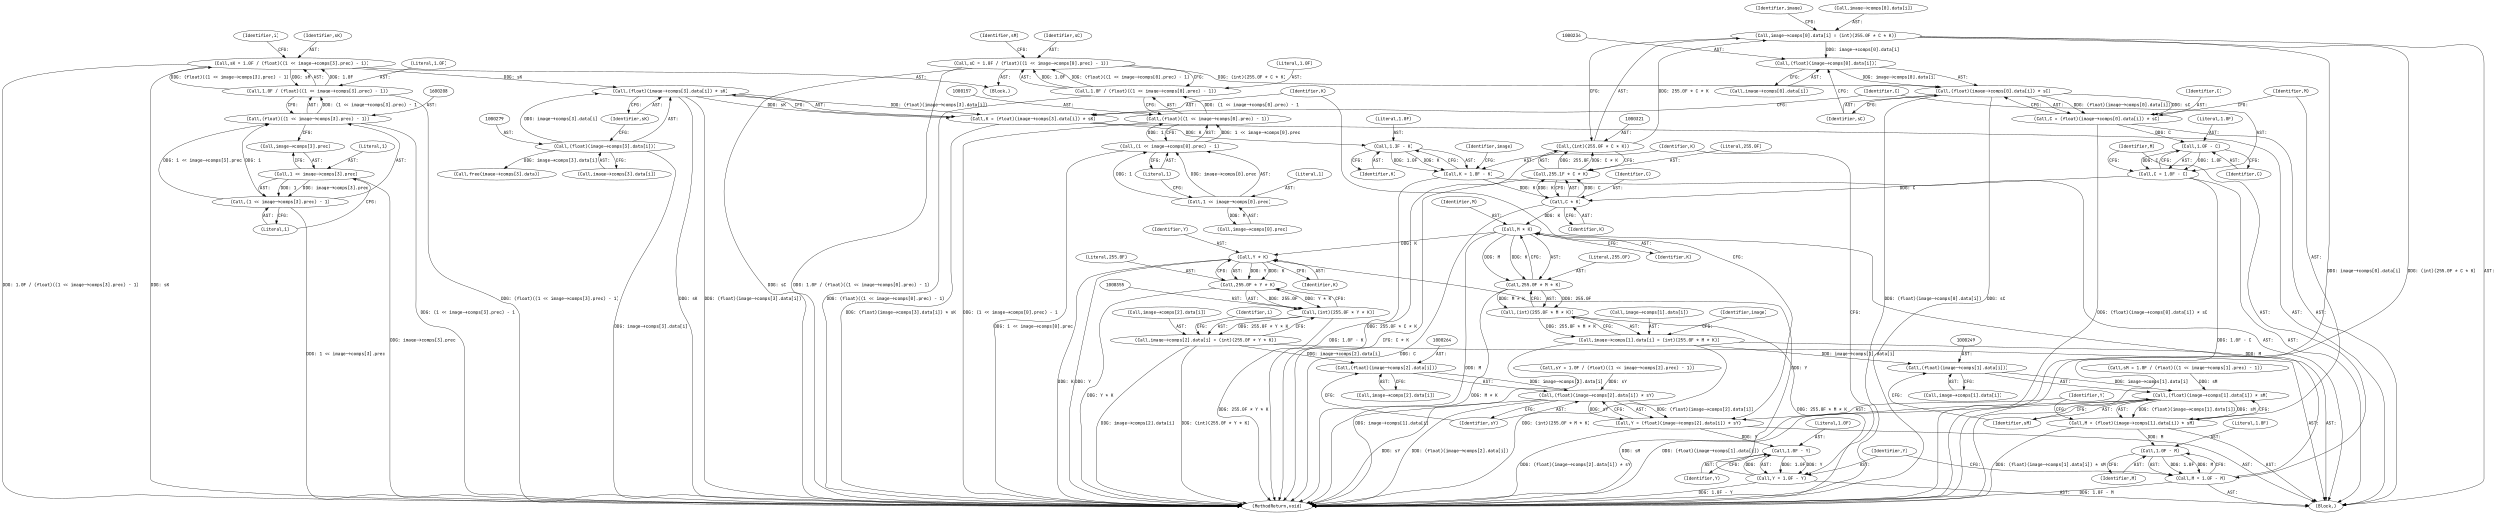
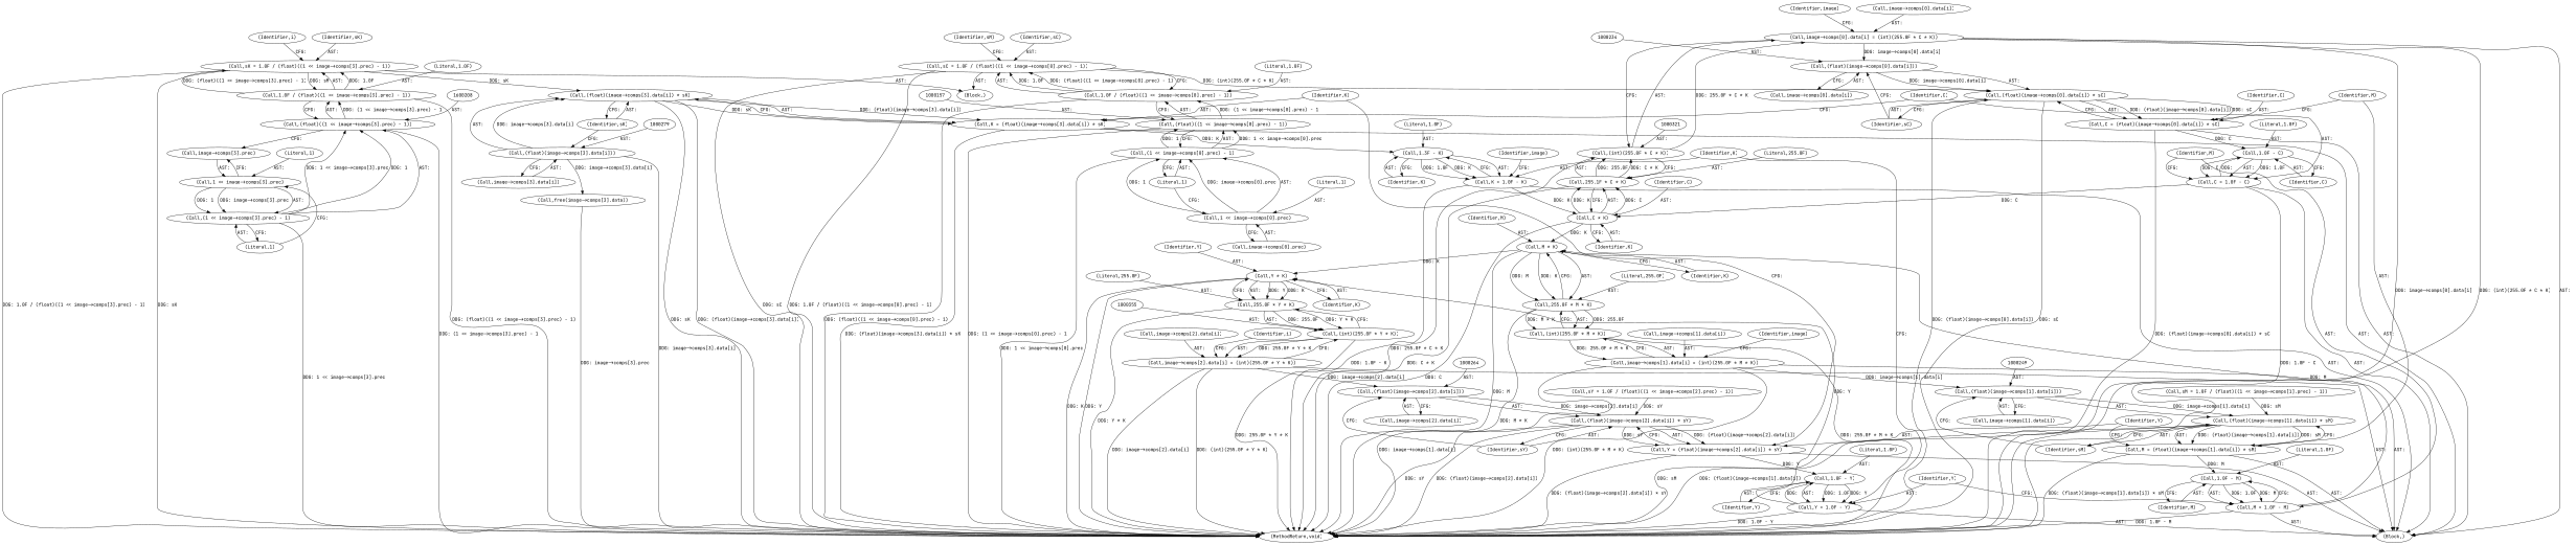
  digraph {
    fontname="JetBrains Mono"
    node [fontname="JetBrains Mono"]
    edge [fontname="JetBrains Mono"]
    n1 [label="(Call,image->comps[0].data[i] = (int)(255.0F * C * K))"]
    n2 [label="(Call,(int)(255.0F * C * K))"]
    n3 [label="(Call,(float)(image->comps[0].data[i]))"]
    n4 [label="(Block,)"]
    n5 [label="(MethodReturn,void)"]
    n6 [label="(Call,255.1F * C * K)"]
    n7 [label="(Call,(float)(image->comps[0].data[i]) * sC)"]
    n8 [label="(Call,image->comps[0].data[i])"]
    n9 [label="(Call,C * K)"]
    n10 [label="(Call,M * K)"]
    n11 [label="(Identifier,K)"]
    n12 [label="(Call,255.0F * M * K)"]
    n13 [label="(Call,Y * K)"]
    n14 [label="(Identifier,K)"]
    n15 [label="(Call,C = 1.0F - C)"]
    n16 [label="(Call,1.0F - C)"]
    n17 [label="(Identifier,C)"]
    n18 [label="(Call,C = (float)(image->comps[0].data[i]) * sC)"]
    n19 [label="(Identifier,sC)"]
    n20 [label="(Call,sC = 1.0F / (float)((1 << image->comps[0].prec) - 1))"]
    n21 [label="(Call,1.0F / (float)((1 << image->comps[0].prec) - 1))"]
    n22 [label="(Block,)"]
    n23 [label="(Call,(float)((1 << image->comps[0].prec) - 1))"]
    n24 [label="(Call,(1 << image->comps[0].prec) - 1)"]
    n25 [label="(Literal,1)"]
    n26 [label="(Call,1 << image->comps[0].prec)"]
    n27 [label="(Call,image->comps[0].prec)"]
    n28 [label="(Call,K = 1.0F - K)"]
    n29 [label="(Call,1.3F - K)"]
    n30 [label="(Identifier,K)"]
    n31 [label="(Call,K = (float)(image->comps[3].data[i]) * sK)"]
    n32 [label="(Call,(float)(image->comps[3].data[i]) * sK)"]
    n33 [label="(Identifier,sK)"]
    n34 [label="(Call,(float)(image->comps[3].data[i]))"]
    n35 [label="(Call,free(image->comps[3].data))"]
    n36 [label="(Call,image->comps[3].data[i])"]
    n37 [label="(Call,sK = 1.0F / (float)((1 << image->comps[3].prec) - 1))"]
    n38 [label="(Call,1.0F / (float)((1 << image->comps[3].prec) - 1))"]
    n39 [label="(Call,(float)((1 << image->comps[3].prec) - 1))"]
    n40 [label="(Call,image->comps[3].prec)"]
    n41 [label="(Call,(1 << image->comps[3].prec) - 1)"]
    n42 [label="(Literal,1)"]
    n43 [label="(Call,1 << image->comps[3].prec)"]
    n44 [label="(Call,(int)(255.0F * M * K))"]
    n45 [label="(Call,255.0F * Y * K)"]
    n46 [label="(Identifier,K)"]
    n47 [label="(Call,image->comps[1].data[i] = (int)(255.0F * M * K))"]
    n48 [label="(Call,(float)(image->comps[1].data[i]))"]
    n49 [label="(Call,(float)(image->comps[1].data[i]) * sM)"]
    n50 [label="(Call,image->comps[1].data[i])"]
    n51 [label="(Call,M = (float)(image->comps[1].data[i]) * sM)"]
    n52 [label="(Identifier,sM)"]
    n53 [label="(Call,1.0F - M)"]
    n54 [label="(Call,M = 1.0F - M)"]
    n55 [label="(Identifier,M)"]
    n56 [label="(Call,(int)(255.0F * Y * K))"]
    n57 [label="(Call,image->comps[2].data[i] = (int)(255.0F * Y * K))"]
    n58 [label="(Call,(float)(image->comps[2].data[i]))"]
    n59 [label="(Call,(float)(image->comps[2].data[i]) * sY)"]
    n60 [label="(Call,image->comps[2].data[i])"]
    n61 [label="(Call,Y = (float)(image->comps[2].data[i]) * sY)"]
    n62 [label="(Identifier,sY)"]
    n63 [label="(Call,1.0F - Y)"]
    n64 [label="(Call,Y = 1.0F - Y)"]
    n65 [label="(Identifier,Y)"]
    n66 [label="(Identifier,sK)"]
    n67 [label="(Identifier,Y)"]
    n68 [label="(Literal,255.0F)"]
    n69 [label="(Identifier,Y)"]
    n70 [label="(Identifier,image)"]
    n71 [label="(Literal,1.0F)"]
    n72 [label="(Identifier,C)"]
    n73 [label="(Literal,1.0F)"]
    n74 [label="(Identifier,M)"]
    n75 [label="(Identifier,i)"]
    n76 [label="(Identifier,Y)"]
    n77 [label="(Call,image->comps[2].data[i])"]
    n78 [label="(Literal,255.0F)"]
    n79 [label="(Identifier,K)"]
    n80 [label="(Identifier,i)"]
    n81 [label="(Identifier,sC)"]
    n82 [label="(Literal,1.0F)"]
    n83 [label="(Call,sM = 1.0F / (float)((1 << image->comps[1].prec) - 1))"]
    n84 [label="(Identifier,C)"]
    n85 [label="(Call,sY = 1.0F / (float)((1 << image->comps[2].prec) - 1))"]
    n86 [label="(Identifier,M)"]
    n87 [label="(Literal,1.0F)"]
    n88 [label="(Identifier,image)"]
    n89 [label="(Literal,1)"]
    n90 [label="(Identifier,sM)"]
    n91 [label="(Identifier,image)"]
    n92 [label="(Literal,1.0F)"]
    n93 [label="(Identifier,K)"]
    n94 [label="(Identifier,M)"]
    n95 [label="(Call,image->comps[0].data[i])"]
    n96 [label="(Call,image->comps[1].data[i])"]
    n97 [label="(Identifier,C)"]
    n98 [label="(Literal,1.0F)"]
    n99 [label="(Literal,255.0F)"]
    n100 [label="(Literal,1)"]
    1000321
    1000234
    1000157
    1000279
    n105 [label=1600208]
    1000249
    1000355
    1000264
    n1 -> n2 [label="CFG: "]
    n1 -> n3 [label="DDG: image->comps[0].data[i]"]
    n1 -> n4 [label="AST: "]
    n1 -> n5 [label="DDG: image->comps[0].data[i]"]
    n1 -> n5 [label="DDG: (int)(255.0F * C * K)"]
    n2 -> n1 [label="AST: "]
    n2 -> n1 [label="DDG: 255.0F * C * K"]
    n2 -> n5 [label="DDG: 255.0F * C * K"]
    n2 -> n6 [label="CFG: "]
    n3 -> n7 [label="AST: "]
    n3 -> n7 [label="DDG: image->comps[0].data[i]"]
    n3 -> n8 [label="CFG: "]
    n6 -> n2 [label="AST: "]
    n6 -> n2 [label="DDG: 255.0F"]
    n6 -> n2 [label="DDG: C * K"]
-   n6 -> n5 [label="CFG: C * K"]
+   n6 -> n5 [label="DDG: C * K"]
    n6 -> n9 [label="CFG: "]
    n7 -> n5 [label="DDG: (float)(image->comps[0].data[i])"]
    n7 -> n5 [label="DDG: sC"]
    n7 -> n18 [label="AST: "]
    n7 -> n18 [label="DDG: (float)(image->comps[0].data[i])"]
    n7 -> n18 [label="DDG: sC"]
    n7 -> n19 [label="CFG: "]
    n8 -> n3 [label="AST: "]
    n9 -> n5 [label="DDG: C"]
    n9 -> n6 [label="AST: "]
    n9 -> n6 [label="DDG: C"]
    n9 -> n6 [label="DDG: K"]
    n9 -> n10 [label="DDG: K"]
    n9 -> n11 [label="CFG: "]
    n10 -> n5 [label="DDG: M"]
    n10 -> n12 [label="AST: "]
    n10 -> n12 [label="DDG: M"]
    n10 -> n12 [label="DDG: K"]
    n10 -> n13 [label="DDG: K"]
    n10 -> n14 [label="CFG: "]
    n11 -> n9 [label="AST: "]
    n12 -> n5 [label="DDG: M * K"]
    n12 -> n10 [label="CFG: "]
    n12 -> n44 [label="AST: "]
    n12 -> n44 [label="DDG: 255.0F"]
    n12 -> n44 [label="DDG: M * K"]
    n13 -> n5 [label="DDG: K"]
    n13 -> n5 [label="DDG: Y"]
    n13 -> n45 [label="AST: "]
    n13 -> n45 [label="DDG: Y"]
    n13 -> n45 [label="DDG: K"]
    n13 -> n46 [label="CFG: "]
    n14 -> n10 [label="AST: "]
    n15 -> n4 [label="AST: "]
    n15 -> n5 [label="DDG: 1.0F - C"]
    n15 -> n9 [label="DDG: C"]
-   n15 -> n16 [label="CFG: "]
+   n15 -> n16 [label="DDG: "]
    n16 -> n15 [label="AST: "]
    n16 -> n15 [label="DDG: 1.0F"]
    n16 -> n15 [label="DDG: C"]
    n16 -> n17 [label="CFG: "]
    n17 -> n16 [label="AST: "]
    n18 -> n4 [label="AST: "]
    n18 -> n5 [label="DDG: (float)(image->comps[0].data[i]) * sC"]
    n18 -> n7 [label="CFG: "]
    n18 -> n16 [label="DDG: C"]
    n19 -> n3 [label="CFG: "]
    n19 -> n7 [label="AST: "]
    n20 -> n5 [label="DDG: sC"]
    n20 -> n5 [label="DDG: 1.0F / (float)((1 << image->comps[0].prec) - 1)"]
    n20 -> n7 [label="DDG: (int)(255.0F * C * K)"]
    n20 -> n21 [label="CFG: "]
    n20 -> n22 [label="AST: "]
    n21 -> n5 [label="DDG: (float)((1 << image->comps[0].prec) - 1)"]
    n21 -> n20 [label="AST: "]
    n21 -> n20 [label="DDG: 1.0F"]
    n21 -> n20 [label="DDG: (float)((1 << image->comps[0].prec) - 1)"]
    n21 -> n23 [label="CFG: "]
    n23 -> n5 [label="DDG: (1 << image->comps[0].prec) - 1"]
    n23 -> n21 [label="AST: "]
    n23 -> n21 [label="DDG: (1 << image->comps[0].prec) - 1"]
    n23 -> n24 [label="CFG: "]
    n24 -> n5 [label="DDG: 1 << image->comps[0].prec"]
    n24 -> n23 [label="AST: "]
    n24 -> n23 [label="DDG: 1 << image->comps[0].prec"]
    n24 -> n23 [label="DDG: 1"]
    n24 -> n25 [label="CFG: "]
    n25 -> n24 [label="AST: "]
    n25 -> n26 [label="CFG: "]
    n26 -> n24 [label="AST: "]
    n26 -> n24 [label="DDG: 1"]
    n26 -> n24 [label="DDG: image->comps[0].prec"]
-   n26 -> n27 [label="DDG: M"]
+   n26 -> n27 [label="CFG: "]
    n27 -> n26 [label="AST: "]
    n28 -> n4 [label="AST: "]
    n28 -> n5 [label="DDG: 1.0F - K"]
    n28 -> n9 [label="DDG: K"]
    n28 -> n29 [label="CFG: "]
    n29 -> n28 [label="AST: "]
    n29 -> n28 [label="DDG: 1.0F"]
    n29 -> n28 [label="DDG: K"]
    n29 -> n30 [label="CFG: "]
    n30 -> n29 [label="AST: "]
    n31 -> n4 [label="AST: "]
    n31 -> n5 [label="DDG: (float)(image->comps[3].data[i]) * sK"]
    n31 -> n29 [label="DDG: K"]
    n31 -> n32 [label="CFG: "]
    n32 -> n5 [label="DDG: sK"]
    n32 -> n5 [label="DDG: (float)(image->comps[3].data[i])"]
    n32 -> n31 [label="AST: "]
    n32 -> n31 [label="DDG: (float)(image->comps[3].data[i])"]
    n32 -> n31 [label="DDG: sK"]
    n32 -> n33 [label="CFG: "]
    n33 -> n32 [label="AST: "]
    n33 -> n34 [label="CFG: "]
    n34 -> n5 [label="DDG: image->comps[3].data[i]"]
    n34 -> n32 [label="AST: "]
    n34 -> n32 [label="DDG: image->comps[3].data[i]"]
    n34 -> n35 [label="DDG: image->comps[3].data[i]"]
    n34 -> n36 [label="CFG: "]
    n36 -> n34 [label="AST: "]
    n37 -> n5 [label="DDG: 1.0F / (float)((1 << image->comps[3].prec) - 1)"]
    n37 -> n5 [label="DDG: sK"]
    n37 -> n22 [label="AST: "]
    n37 -> n32 [label="DDG: sK"]
    n37 -> n38 [label="DDG: sM"]
    n38 -> n5 [label="DDG: (float)((1 << image->comps[3].prec) - 1)"]
    n38 -> n37 [label="AST: "]
    n38 -> n37 [label="DDG: 1.0F"]
    n38 -> n37 [label="DDG: (float)((1 << image->comps[3].prec) - 1)"]
    n38 -> n39 [label="CFG: "]
    n39 -> n5 [label="DDG: (1 << image->comps[3].prec) - 1"]
    n39 -> n38 [label="AST: "]
    n39 -> n38 [label="DDG: (1 << image->comps[3].prec) - 1"]
    n39 -> n40 [label="CFG: "]
    n40 -> n43 [label="AST: "]
    n41 -> n5 [label="DDG: 1 << image->comps[3].prec"]
    n41 -> n39 [label="AST: "]
    n41 -> n39 [label="DDG: 1 << image->comps[3].prec"]
    n41 -> n39 [label="DDG: 1"]
    n41 -> n42 [label="CFG: "]
    n42 -> n41 [label="AST: "]
    n42 -> n43 [label="CFG: "]
-   n43 -> n5 [label="DDG: image->comps[3].prec"]
+   n35 -> n5 [label="DDG: image->comps[3].prec"]
    n43 -> n40 [label="CFG: "]
    n43 -> n41 [label="AST: "]
    n43 -> n41 [label="DDG: 1"]
    n43 -> n41 [label="DDG: image->comps[3].prec"]
    n44 -> n5 [label="DDG: 255.0F * M * K"]
    n44 -> n12 [label="CFG: "]
    n44 -> n47 [label="AST: "]
    n44 -> n47 [label="DDG: 255.0F * M * K"]
    n45 -> n5 [label="DDG: Y * K"]
    n45 -> n13 [label="CFG: "]
    n45 -> n56 [label="AST: "]
    n45 -> n56 [label="DDG: 255.0F"]
    n45 -> n56 [label="DDG: Y * K"]
    n46 -> n13 [label="AST: "]
    n47 -> n4 [label="AST: "]
    n47 -> n5 [label="DDG: image->comps[1].data[i]"]
    n47 -> n5 [label="DDG: (int)(255.0F * M * K)"]
    n47 -> n44 [label="CFG: "]
    n47 -> n48 [label="DDG: image->comps[1].data[i]"]
    n48 -> n49 [label="AST: "]
    n48 -> n49 [label="DDG: image->comps[1].data[i]"]
    n48 -> n50 [label="CFG: "]
    n49 -> n5 [label="DDG: sM"]
    n49 -> n5 [label="DDG: (float)(image->comps[1].data[i])"]
    n49 -> n51 [label="AST: "]
    n49 -> n51 [label="DDG: (float)(image->comps[1].data[i])"]
    n49 -> n51 [label="DDG: sM"]
    n49 -> n52 [label="CFG: "]
    n50 -> n48 [label="AST: "]
    n51 -> n4 [label="AST: "]
    n51 -> n5 [label="DDG: (float)(image->comps[1].data[i]) * sM"]
    n51 -> n49 [label="CFG: "]
    n51 -> n53 [label="DDG: M"]
    n52 -> n48 [label="CFG: "]
    n52 -> n49 [label="AST: "]
    n53 -> n54 [label="AST: "]
    n53 -> n54 [label="DDG: 1.0F"]
    n53 -> n54 [label="DDG: M"]
    n53 -> n55 [label="CFG: "]
    n54 -> n4 [label="AST: "]
    n54 -> n5 [label="DDG: 1.0F - M"]
    n54 -> n10 [label="DDG: M"]
    n54 -> n53 [label="CFG: "]
    n55 -> n53 [label="AST: "]
    n56 -> n5 [label="DDG: 255.0F * Y * K"]
    n56 -> n45 [label="CFG: "]
    n56 -> n57 [label="AST: "]
    n56 -> n57 [label="DDG: 255.0F * Y * K"]
    n57 -> n4 [label="AST: "]
    n57 -> n5 [label="DDG: image->comps[2].data[i]"]
    n57 -> n5 [label="DDG: (int)(255.0F * Y * K)"]
    n57 -> n56 [label="CFG: "]
    n57 -> n58 [label="DDG: image->comps[2].data[i]"]
    n58 -> n59 [label="AST: "]
    n58 -> n59 [label="DDG: image->comps[2].data[i]"]
    n58 -> n60 [label="CFG: "]
    n59 -> n5 [label="DDG: sY"]
    n59 -> n5 [label="DDG: (float)(image->comps[2].data[i])"]
    n59 -> n61 [label="AST: "]
    n59 -> n61 [label="DDG: (float)(image->comps[2].data[i])"]
    n59 -> n61 [label="DDG: sY"]
    n59 -> n62 [label="CFG: "]
    n60 -> n58 [label="AST: "]
    n61 -> n4 [label="AST: "]
    n61 -> n5 [label="DDG: (float)(image->comps[2].data[i]) * sY"]
    n61 -> n59 [label="CFG: "]
    n61 -> n63 [label="DDG: Y"]
    n62 -> n58 [label="CFG: "]
    n62 -> n59 [label="AST: "]
    n63 -> n64 [label="AST: "]
    n63 -> n64 [label="DDG: 1.0F"]
    n63 -> n64 [label="DDG: Y"]
    n63 -> n65 [label="CFG: "]
    n64 -> n4 [label="AST: "]
    n64 -> n5 [label="DDG: 1.0F - Y"]
    n64 -> n13 [label="DDG: Y"]
    n64 -> n63 [label="DDG: "]
    n65 -> n63 [label="AST: "]
    n66 -> n37 [label="AST: "]
    n67 -> n13 [label="AST: "]
    n68 -> n45 [label="AST: "]
    n69 -> n54 [label="CFG: "]
    n69 -> n64 [label="AST: "]
    n70 -> n1 [label="CFG: "]
    n71 -> n53 [label="AST: "]
    n72 -> n9 [label="AST: "]
    n73 -> n29 [label="AST: "]
    n74 -> n18 [label="CFG: "]
    n74 -> n51 [label="AST: "]
    n75 -> n37 [label="CFG: "]
    n76 -> n51 [label="CFG: "]
    n76 -> n61 [label="AST: "]
    n77 -> n57 [label="AST: "]
    n78 -> n6 [label="AST: "]
    n79 -> n28 [label="AST: "]
    n79 -> n64 [label="CFG: "]
    n80 -> n57 [label="CFG: "]
    n81 -> n20 [label="AST: "]
    n82 -> n63 [label="AST: "]
    n83 -> n49 [label="DDG: sM"]
    n84 -> n15 [label="AST: "]
    n84 -> n31 [label="CFG: "]
    n85 -> n59 [label="DDG: sY"]
    n86 -> n10 [label="AST: "]
    n87 -> n21 [label="AST: "]
    n88 -> n28 [label="CFG: "]
    n89 -> n43 [label="AST: "]
    n90 -> n20 [label="CFG: "]
    n91 -> n47 [label="CFG: "]
    n92 -> n16 [label="AST: "]
    n93 -> n31 [label="AST: "]
    n93 -> n61 [label="CFG: "]
    n94 -> n15 [label="CFG: "]
    n94 -> n54 [label="AST: "]
    n95 -> n1 [label="AST: "]
    n96 -> n47 [label="AST: "]
    n97 -> n18 [label="AST: "]
    n98 -> n38 [label="AST: "]
    n99 -> n12 [label="AST: "]
    n100 -> n26 [label="AST: "]
    1000321 -> n2 [label="AST: "]
    1000234 -> n3 [label="AST: "]
    1000157 -> n23 [label="AST: "]
    1000279 -> n34 [label="AST: "]
    n105 -> n39 [label="AST: "]
    1000249 -> n48 [label="AST: "]
    1000355 -> n56 [label="AST: "]
    1000264 -> n58 [label="AST: "]
  }
